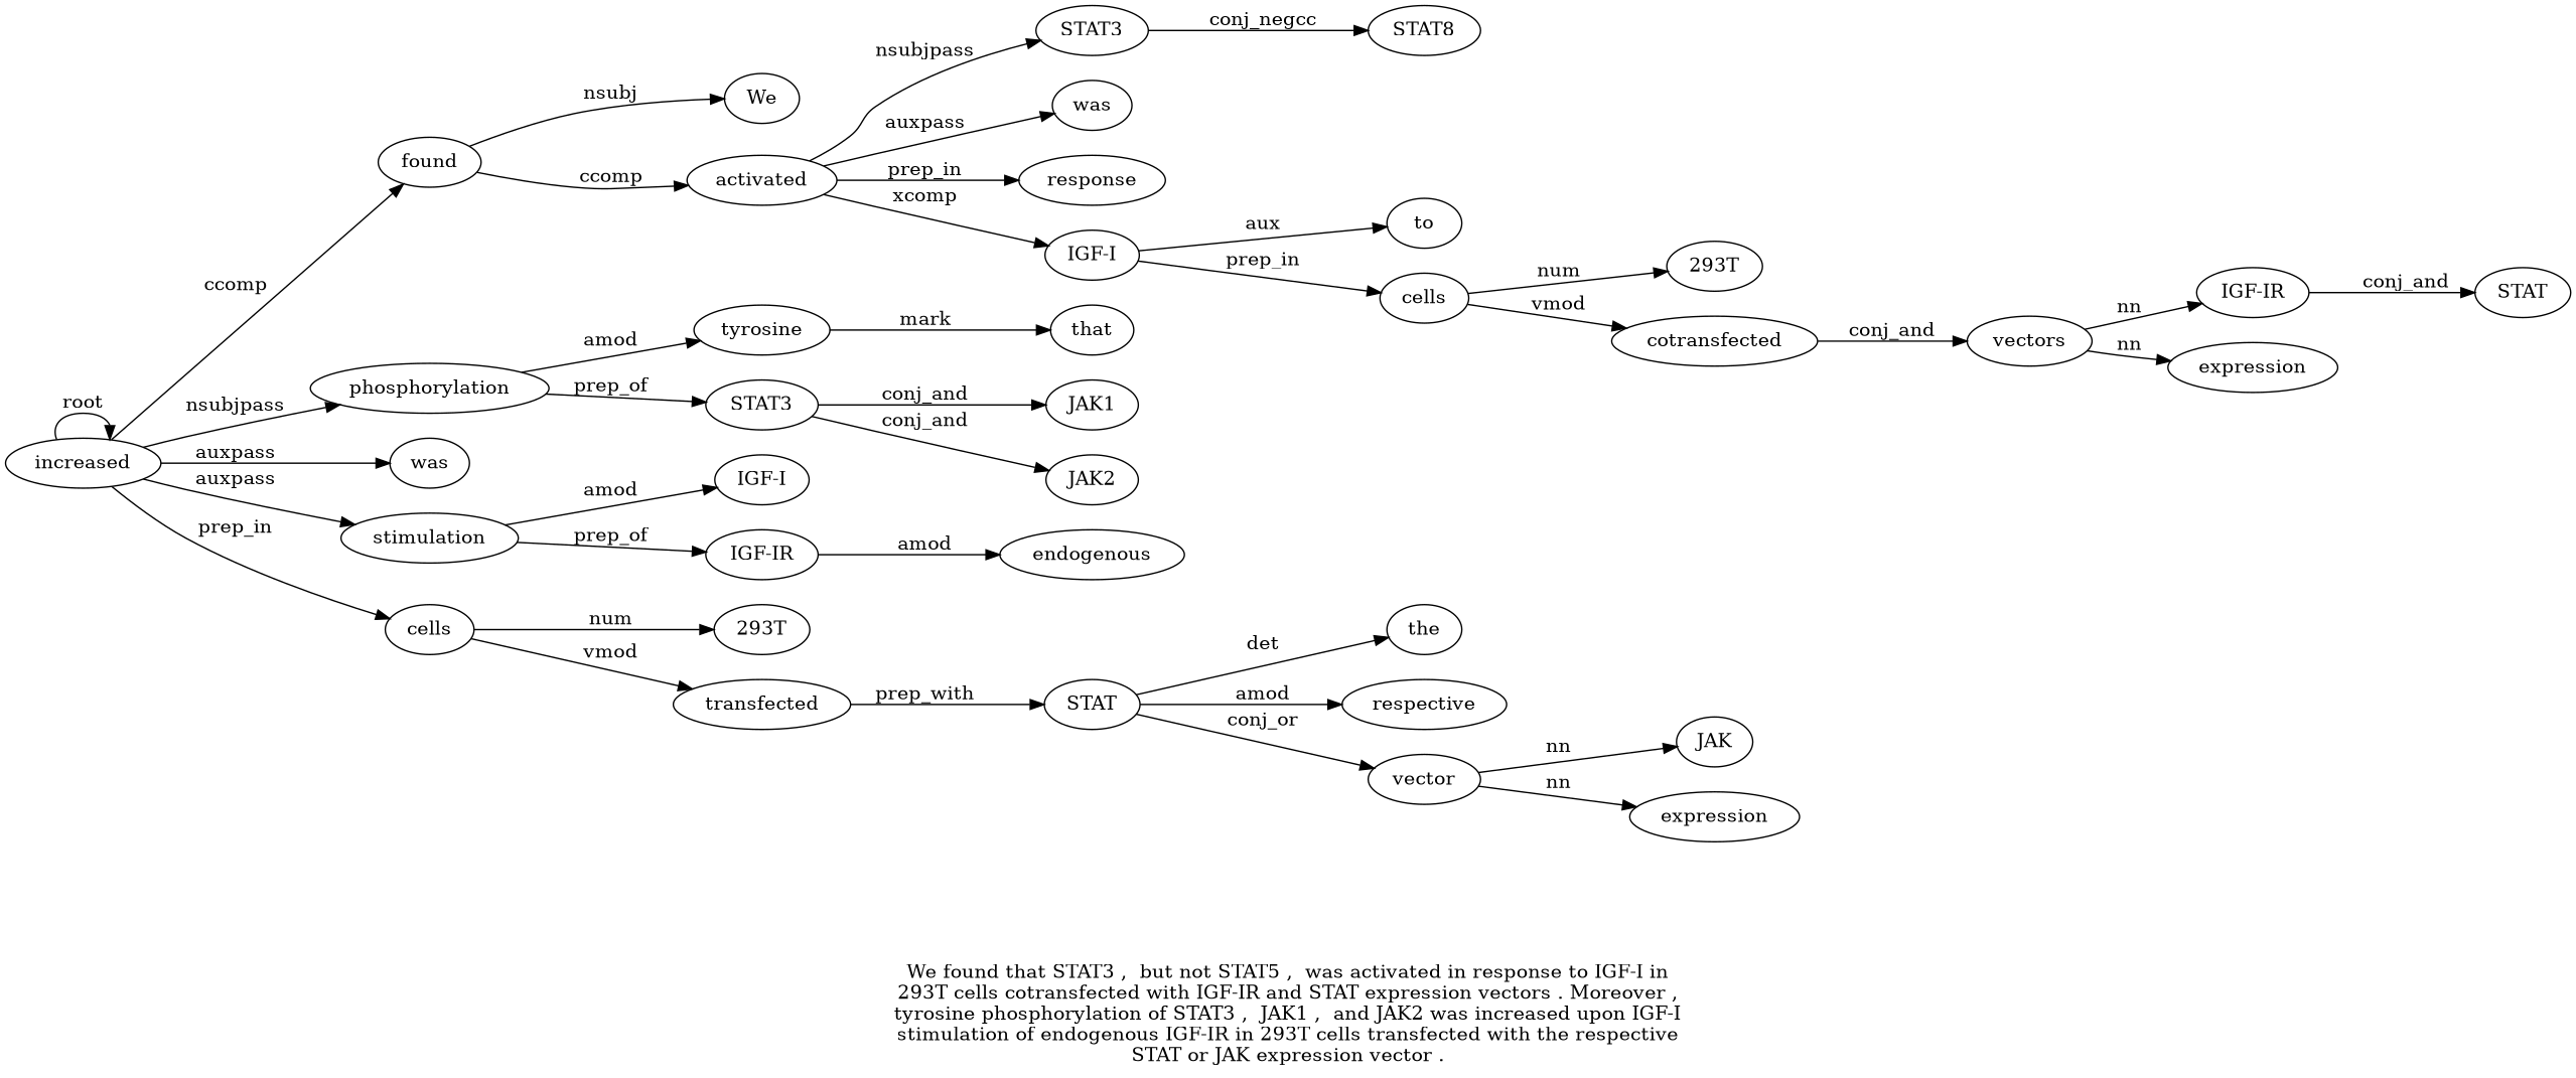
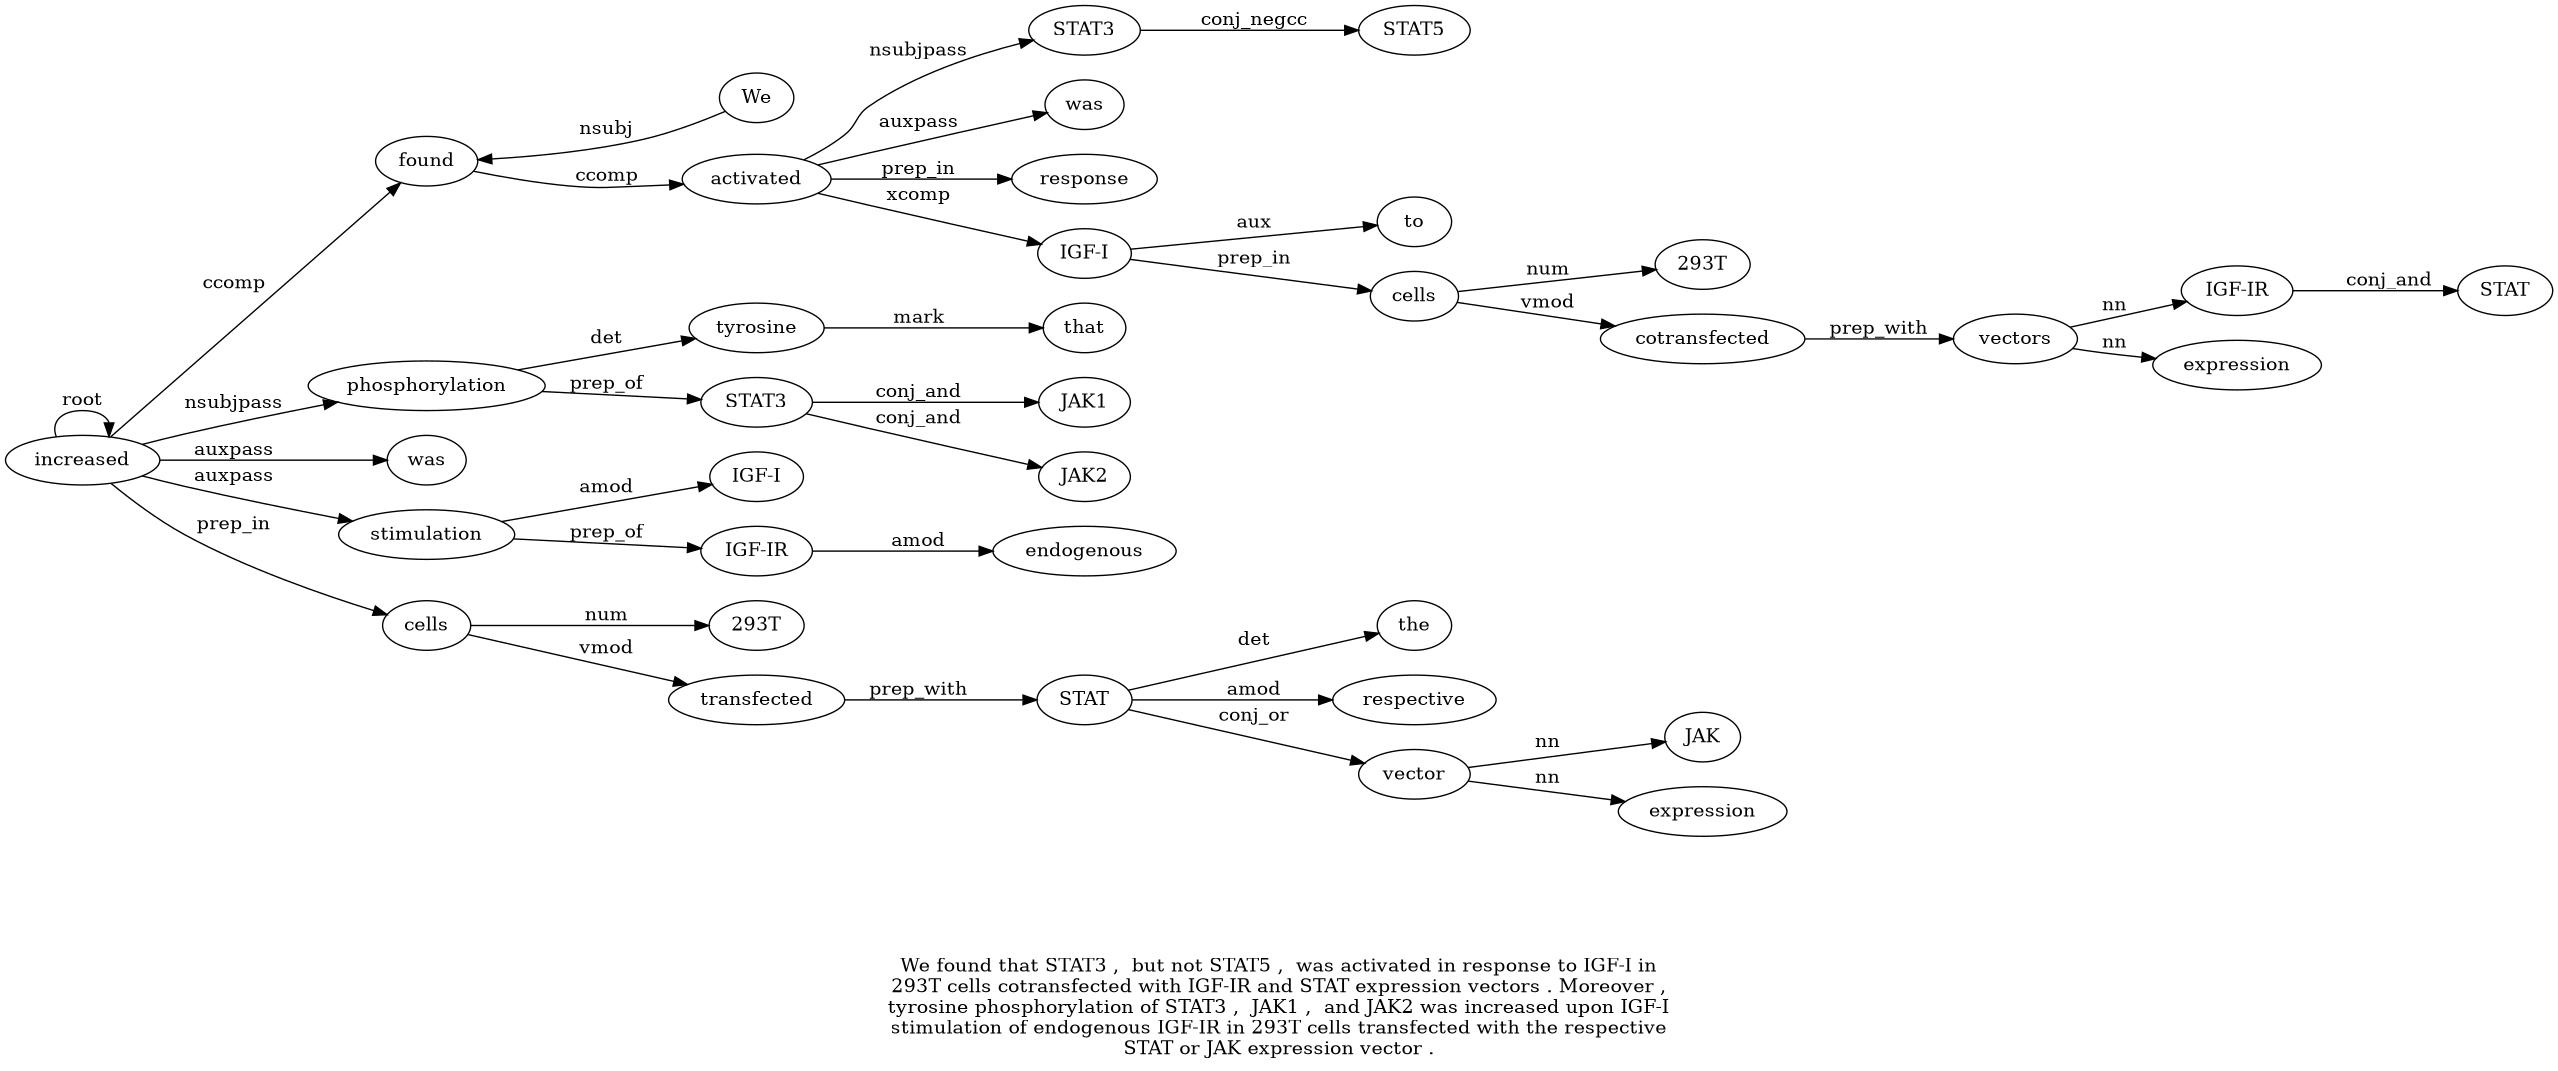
  digraph {
    label="We found that STAT3 ,  but not STAT5 ,  was activated in response to IGF-I in\n293T cells cotransfected with IGF-IR and STAT expression vectors . Moreover ,\ntyrosine phosphorylation of STAT3 ,  JAK1 ,  and JAK2 was increased upon IGF-I\nstimulation of endogenous IGF-IR in 293T cells transfected with the respective\nSTAT or JAK expression vector ."
    rankdir=LR
    node [fillcolor=white style=filled]
    n1 [label=found]
    n2 [label=We]
    n3 [label=activated]
    n4 [label=STAT3]
    n5 [label=was]
    n6 [label=response]
    n7 [label="IGF-I"]
    n8 [label=increased]
    n9 [label=phosphorylation]
    n10 [label=was]
    n11 [label=stimulation]
    n12 [label=cells]
    n13 [label=tyrosine]
    n14 [label=STAT3]
    n15 [label="IGF-I"]
    n16 [label="IGF-IR"]
    n17 [label="293T"]
    n18 [label=transfected]
    n19 [label=that]
-   n20 [label=STAT8]
+   n20 [label=STAT5]
    n21 [label=to]
    n22 [label=cells]
    n23 [label="293T"]
    n24 [label=cotransfected]
    n25 [label=vectors]
    n26 [label="IGF-IR"]
    n27 [label=expression]
    n28 [label=STAT]
    n29 [label=JAK1]
    n30 [label=JAK2]
    n31 [label=endogenous]
    n32 [label=STAT]
    n33 [label=the]
    n34 [label=respective]
    n35 [label=vector]
    n36 [label=JAK]
    n37 [label=expression]
-   n1 -> n2 [label=nsubj]
+   n2 -> n1 [label=nsubj]
    n1 -> n3 [label=ccomp]
    n3 -> n4 [label=nsubjpass]
    n3 -> n5 [label=auxpass]
    n3 -> n6 [label=prep_in]
    n3 -> n7 [label=xcomp]
    n4 -> n20 [label=conj_negcc]
    n7 -> n21 [label=aux]
    n7 -> n22 [label=prep_in]
    n8 -> n1 [label=ccomp]
    n8 -> n8 [label=root]
    n8 -> n9 [label=nsubjpass]
    n8 -> n10 [label=auxpass]
    n8 -> n11 [label=auxpass]
    n8 -> n12 [label=prep_in]
-   n9 -> n13 [label=amod]
+   n9 -> n13 [label=det]
    n9 -> n14 [label=prep_of]
    n11 -> n15 [label=amod]
    n11 -> n16 [label=prep_of]
    n12 -> n17 [label=num]
    n12 -> n18 [label=vmod]
    n13 -> n19 [label=mark]
    n14 -> n29 [label=conj_and]
    n14 -> n30 [label=conj_and]
    n16 -> n31 [label=amod]
    n18 -> n32 [label=prep_with]
    n22 -> n23 [label=num]
    n22 -> n24 [label=vmod]
-   n24 -> n25 [label=conj_and]
+   n24 -> n25 [label=prep_with]
    n25 -> n26 [label=nn]
    n25 -> n27 [label=nn]
    n26 -> n28 [label=conj_and]
    n32 -> n33 [label=det]
    n32 -> n34 [label=amod]
    n32 -> n35 [label=conj_or]
    n35 -> n36 [label=nn]
    n35 -> n37 [label=nn]
  }
